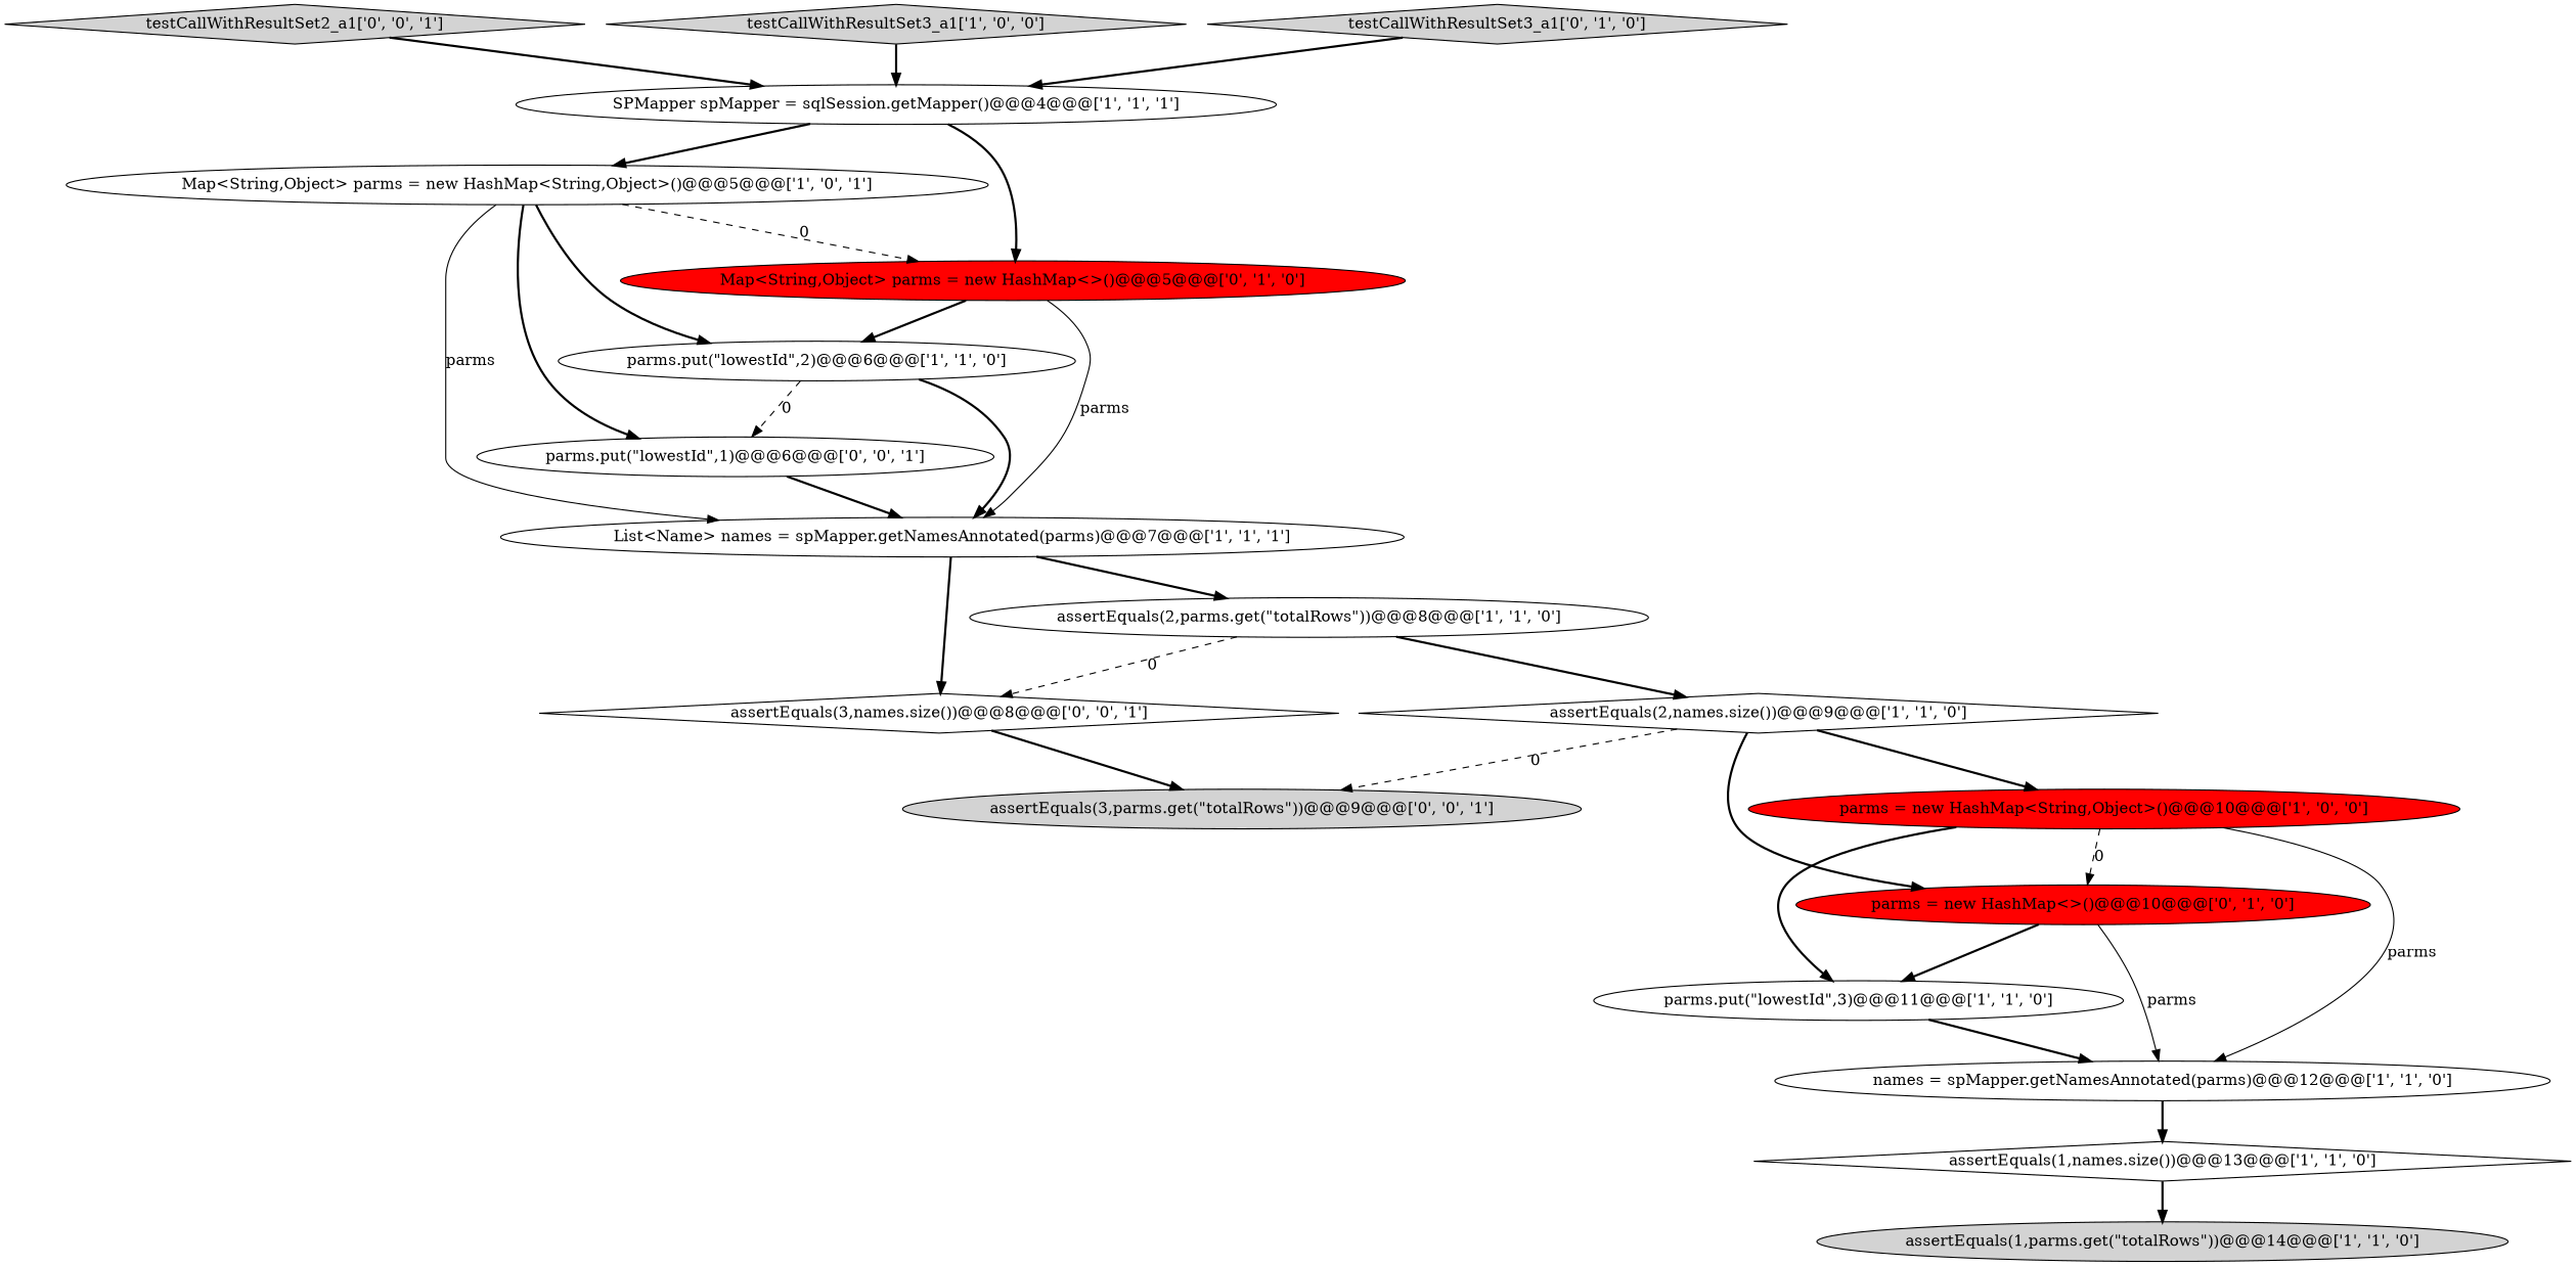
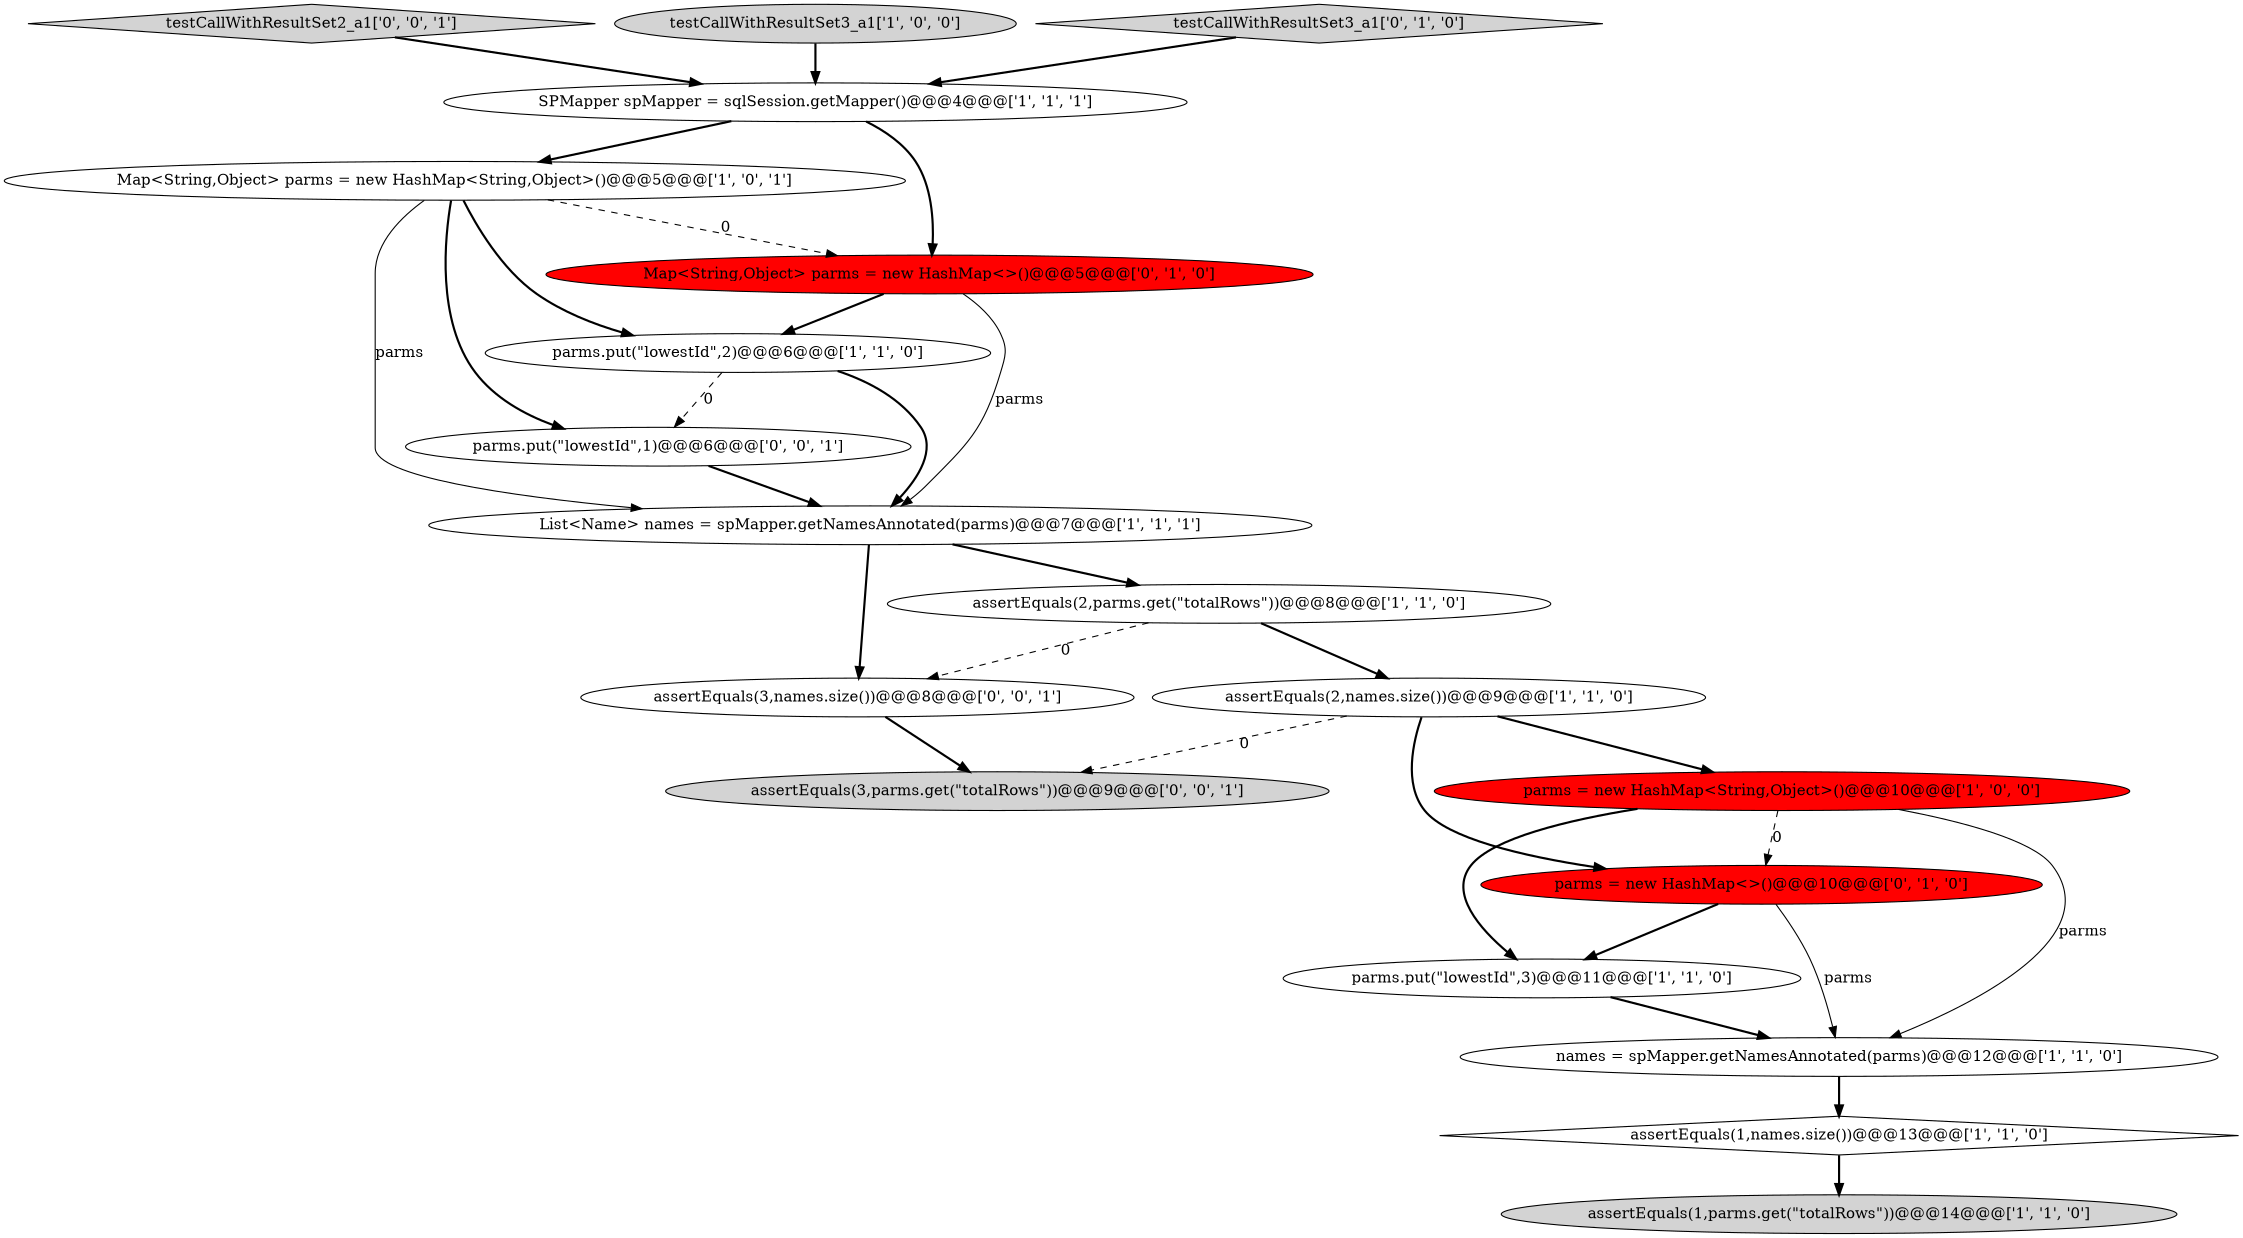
  digraph {
    node [fillcolor=white shape=ellipse style=filled]
    edge [style=bold]
-   n1 [label="assertEquals(3,names.size())@@@8@@@['0', '0', '1']" shape=diamond]
+   n1 [label="assertEquals(3,names.size())@@@8@@@['0', '0', '1']"]
    n2 [fillcolor=lightgray label="assertEquals(3,parms.get(\"totalRows\"))@@@9@@@['0', '0', '1']"]
    n3 [label="Map<String,Object> parms = new HashMap<String,Object>()@@@5@@@['1', '0', '1']"]
    n4 [fillcolor=red label="Map<String,Object> parms = new HashMap<>()@@@5@@@['0', '1', '0']"]
    n5 [label="parms.put(\"lowestId\",1)@@@6@@@['0', '0', '1']"]
    n6 [label="List<Name> names = spMapper.getNamesAnnotated(parms)@@@7@@@['1', '1', '1']"]
    n7 [label="parms.put(\"lowestId\",2)@@@6@@@['1', '1', '0']"]
    n8 [label="assertEquals(2,parms.get(\"totalRows\"))@@@8@@@['1', '1', '0']"]
    n9 [fillcolor=lightgray label="testCallWithResultSet2_a1['0', '0', '1']" shape=diamond]
    n10 [label="SPMapper spMapper = sqlSession.getMapper()@@@4@@@['1', '1', '1']"]
    n11 [label="names = spMapper.getNamesAnnotated(parms)@@@12@@@['1', '1', '0']"]
    n12 [label="assertEquals(1,names.size())@@@13@@@['1', '1', '0']" shape=diamond]
    n13 [fillcolor=lightgray label="assertEquals(1,parms.get(\"totalRows\"))@@@14@@@['1', '1', '0']"]
-   n14 [label="assertEquals(2,names.size())@@@9@@@['1', '1', '0']" shape=diamond]
+   n14 [label="assertEquals(2,names.size())@@@9@@@['1', '1', '0']"]
    n15 [fillcolor=red label="parms = new HashMap<>()@@@10@@@['0', '1', '0']"]
    n16 [label="parms.put(\"lowestId\",3)@@@11@@@['1', '1', '0']"]
-   n17 [fillcolor=lightgray label="testCallWithResultSet3_a1['1', '0', '0']" shape=diamond]
+   n17 [fillcolor=lightgray label="testCallWithResultSet3_a1['1', '0', '0']"]
    n18 [fillcolor=red label="parms = new HashMap<String,Object>()@@@10@@@['1', '0', '0']"]
    n19 [fillcolor=lightgray label="testCallWithResultSet3_a1['0', '1', '0']" shape=diamond]
    n1 -> n2
    n3 -> n4 [label=0 style=dashed]
    n3 -> n5
    n3 -> n6 [label=parms style=solid]
    n3 -> n7
    n4 -> n6 [label=parms style=solid]
    n4 -> n7
    n5 -> n6
    n6 -> n1
    n6 -> n8
    n7 -> n5 [label=0 style=dashed]
    n7 -> n6
    n8 -> n1 [label=0 style=dashed]
    n8 -> n14
    n9 -> n10
    n10 -> n3
    n10 -> n4
    n11 -> n12
    n12 -> n13
    n14 -> n2 [label=0 style=dashed]
    n14 -> n15
    n14 -> n18
    n15 -> n11 [label=parms style=solid]
    n15 -> n16
    n16 -> n11
    n17 -> n10
    n18 -> n11 [label=parms style=solid]
    n18 -> n15 [label=0 style=dashed]
    n18 -> n16
    n19 -> n10
  }
